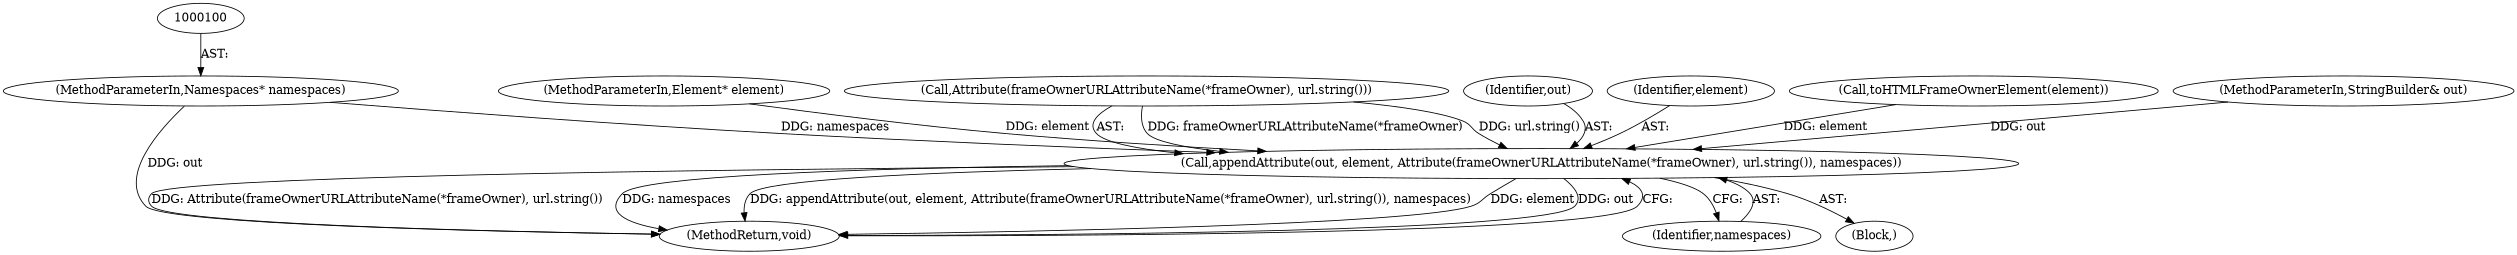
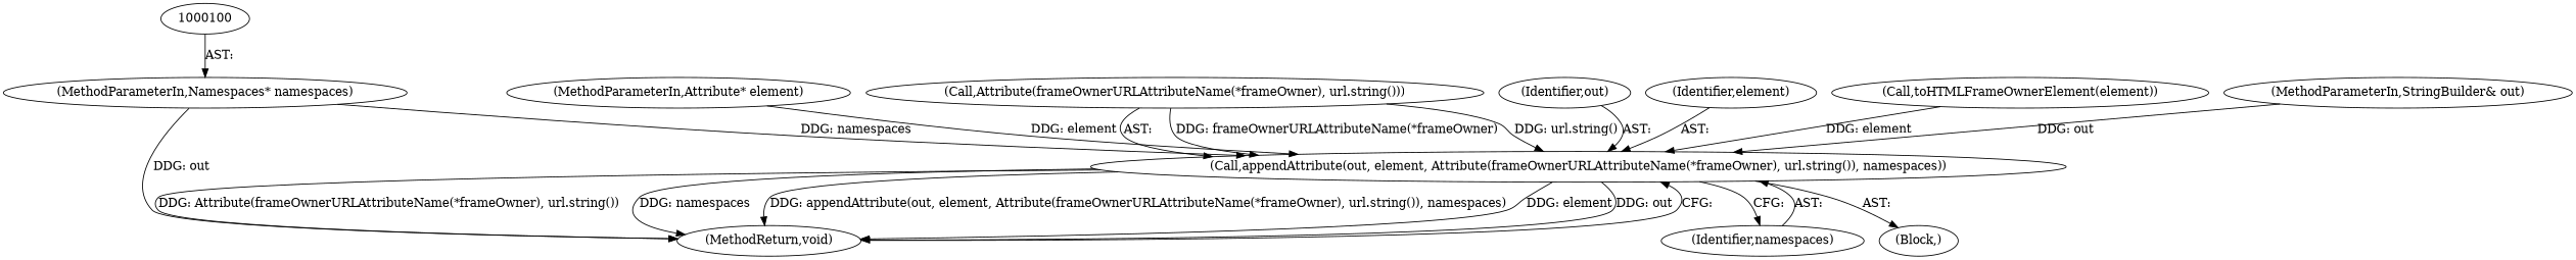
  digraph {
    n1 [label="(MethodParameterIn,Namespaces* namespaces)"]
    n2 [label="(Call,appendAttribute(out, element, Attribute(frameOwnerURLAttributeName(*frameOwner), url.string()), namespaces))"]
    n3 [label="(MethodReturn,void)"]
    n4 [label="(Identifier,namespaces)"]
    n5 [label="(Block,)"]
    1000100
-   n7 [label="(MethodParameterIn,Element* element)"]
+   n7 [label="(MethodParameterIn,Attribute* element)"]
    n8 [label="(Call,Attribute(frameOwnerURLAttributeName(*frameOwner), url.string()))"]
    n9 [label="(Identifier,out)"]
    n10 [label="(Identifier,element)"]
    n11 [label="(Call,toHTMLFrameOwnerElement(element))"]
    n12 [label="(MethodParameterIn,StringBuilder& out)"]
    n1 -> n2 [label="DDG: namespaces"]
    n1 -> n3 [label="DDG: out"]
    n2 -> n3 [label="DDG: Attribute(frameOwnerURLAttributeName(*frameOwner), url.string())"]
    n2 -> n3 [label="DDG: namespaces"]
    n2 -> n3 [label="DDG: appendAttribute(out, element, Attribute(frameOwnerURLAttributeName(*frameOwner), url.string()), namespaces)"]
    n2 -> n3 [label="DDG: element"]
    n2 -> n3 [label="DDG: out"]
    n2 -> n4 [label="CFG: "]
    n2 -> n5 [label="AST: "]
    n3 -> n2 [label="CFG: "]
    n4 -> n2 [label="AST: "]
    1000100 -> n1 [label="AST: "]
    n7 -> n2 [label="DDG: element"]
    n8 -> n2 [label="AST: "]
    n8 -> n2 [label="DDG: frameOwnerURLAttributeName(*frameOwner)"]
    n8 -> n2 [label="DDG: url.string()"]
    n9 -> n2 [label="AST: "]
    n10 -> n2 [label="AST: "]
    n11 -> n2 [label="DDG: element"]
    n12 -> n2 [label="DDG: out"]
  }
